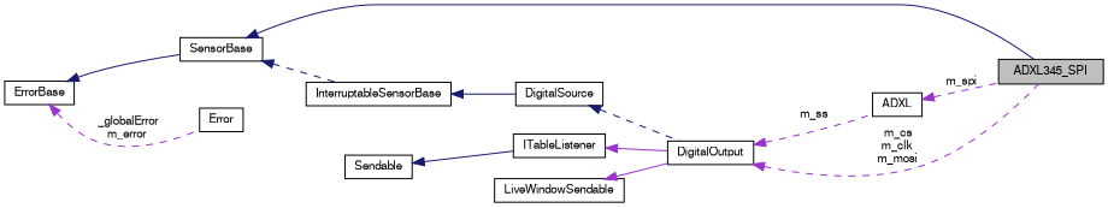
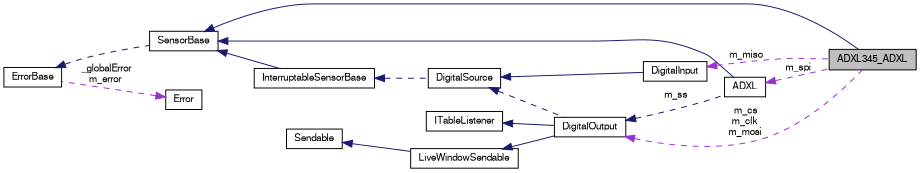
  digraph {
    rankdir=LR
    node [color=black fontname=FreeSans fontsize=10 shape=record]
    edge [color=midnightblue dir=back fontname=FreeSans fontsize=10 labelfontname=FreeSans labelfontsize=10 style=solid]
-   n1 [fillcolor=grey75 fontcolor=black height=0.2 label=ADXL345_SPI style=filled width=0.4]
+   n1 [fillcolor=grey75 fontcolor=black height=0.2 label=ADXL345_ADXL style=filled width=0.4]
    n2 [height=0.2 label=SensorBase width=0.4]
    n3 [height=0.2 label=InterruptableSensorBase width=0.4]
    n4 [height=0.2 label=ADXL width=0.4]
    n5 [height=0.2 label=DigitalSource width=0.4]
    n6 [height=0.2 label=ErrorBase width=0.4]
    n7 [height=0.2 label=Error width=0.4]
    n8 [height=0.2 label=DigitalOutput width=0.4]
+   n9 [height=0.2 label=DigitalInput width=0.4]
    n10 [height=0.2 label=ITableListener width=0.4]
    n11 [height=0.2 label=LiveWindowSendable width=0.4]
    n12 [height=0.2 label=Sendable width=0.4]
    n2 -> n1
-   n2 -> n3 [style=dashed]
-   n3 -> n5
+   n2 -> n3
+   n2 -> n4
+   n3 -> n5 [style=dashed]
    n4 -> n1 [color=darkorchid3 label=" m_spi" style=dashed]
    n5 -> n8 [style=dashed]
-   n6 -> n2
-   n6 -> n7 [color=darkorchid3 label=" _globalError\nm_error" style=dashed]
+   n5 -> n9
+   n6 -> n2 [style=dashed]
+   n7 -> n6 [color=darkorchid3 label=" _globalError\nm_error" style=dashed]
    n8 -> n1 [color=darkorchid3 label=" m_cs\nm_clk\nm_mosi" style=dashed]
-   n8 -> n4 [color=darkorchid3 label=" m_ss" style=dashed]
-   n10 -> n8 [color=darkorchid3]
-   n11 -> n8 [color=darkorchid3]
-   n12 -> n10
+   n8 -> n4 [label=" m_ss" style=dashed]
+   n9 -> n1 [color=darkorchid3 label=" m_miso" style=dashed]
+   n10 -> n8
+   n11 -> n8
+   n12 -> n11
  }
